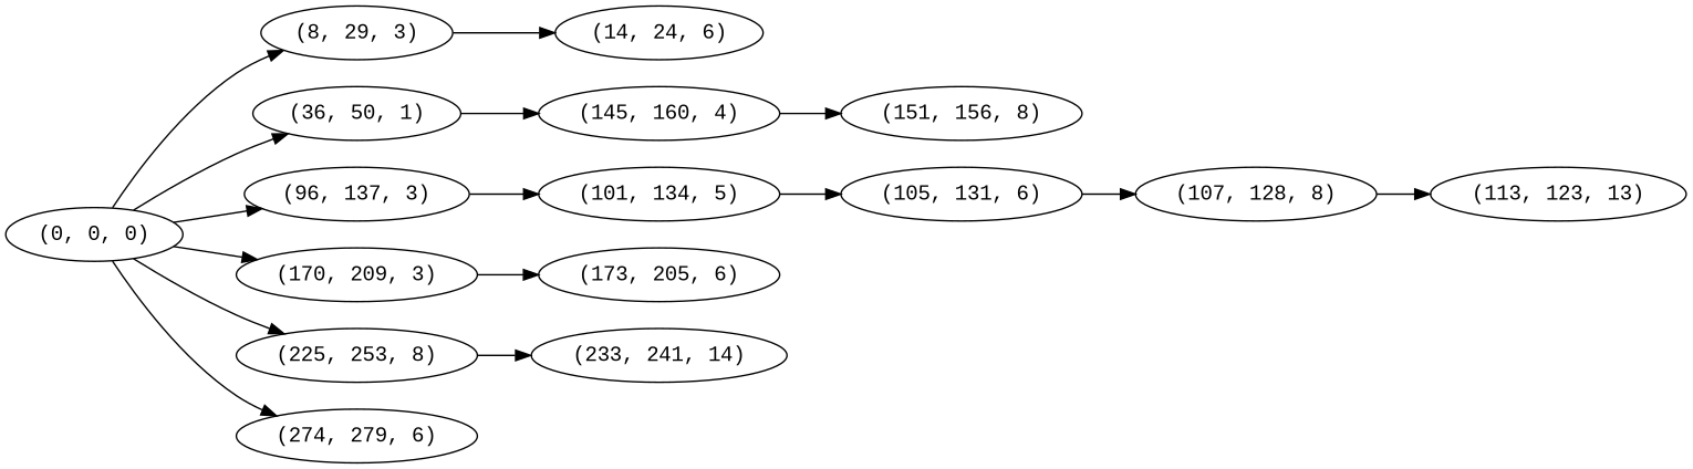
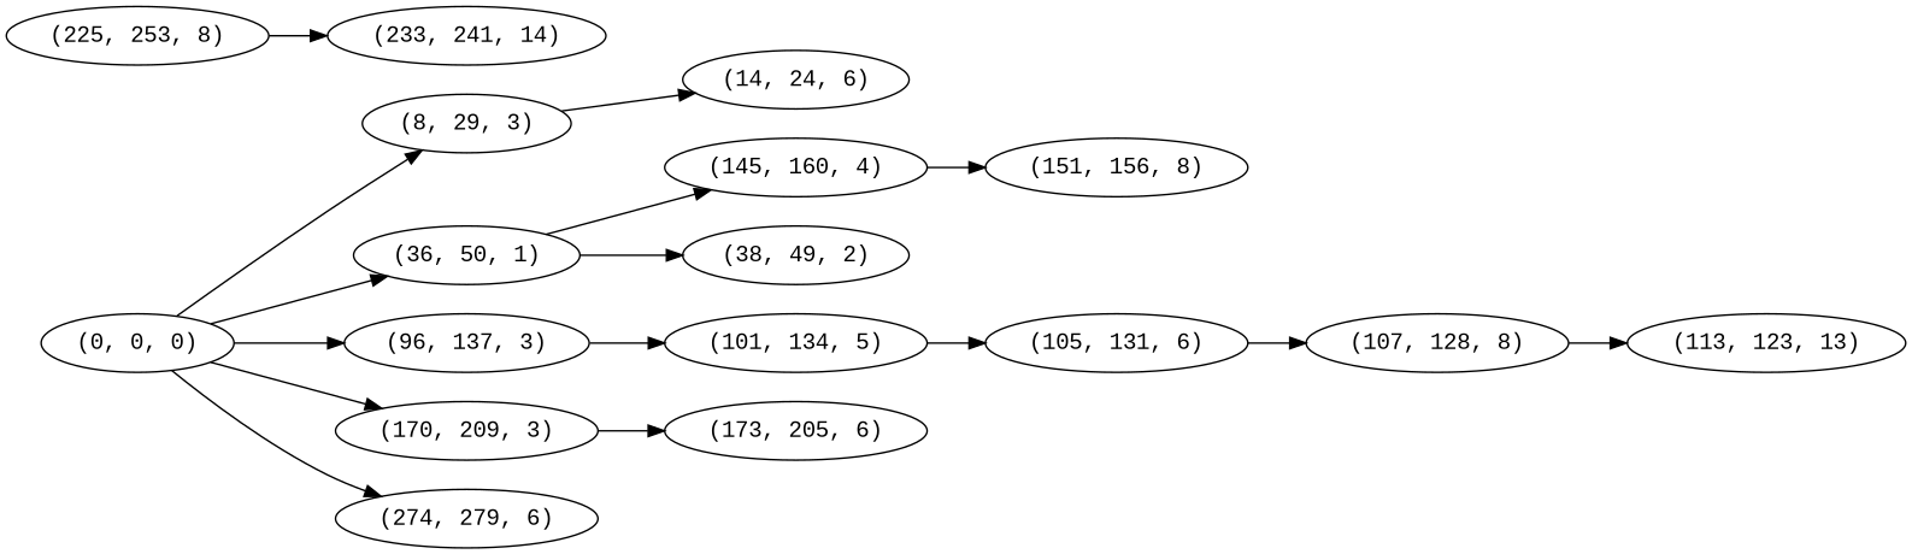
  digraph {
    fontname="Liberation Mono"
    rankdir=LR
    node [fontname="Liberation Mono"]
    edge [fontname="Liberation Mono"]
    "(0, 0, 0)"
    "(8, 29, 3)"
    "(36, 50, 1)"
    "(96, 137, 3)"
    "(170, 209, 3)"
    "(225, 253, 8)"
    "(274, 279, 6)"
    "(14, 24, 6)"
    "(145, 160, 4)"
+   "(38, 49, 2)"
    "(101, 134, 5)"
    "(151, 156, 8)"
    "(173, 205, 6)"
    "(233, 241, 14)"
    "(105, 131, 6)"
    "(107, 128, 8)"
    n17 [label="(113, 123, 13)"]
    "(0, 0, 0)" -> "(8, 29, 3)"
    "(0, 0, 0)" -> "(36, 50, 1)"
    "(0, 0, 0)" -> "(96, 137, 3)"
    "(0, 0, 0)" -> "(170, 209, 3)"
-   "(0, 0, 0)" -> "(225, 253, 8)"
    "(0, 0, 0)" -> "(274, 279, 6)"
    "(8, 29, 3)" -> "(14, 24, 6)"
    "(36, 50, 1)" -> "(145, 160, 4)"
+   "(36, 50, 1)" -> "(38, 49, 2)"
    "(96, 137, 3)" -> "(101, 134, 5)"
    "(170, 209, 3)" -> "(173, 205, 6)"
    "(225, 253, 8)" -> "(233, 241, 14)"
    "(145, 160, 4)" -> "(151, 156, 8)"
    "(101, 134, 5)" -> "(105, 131, 6)"
    "(105, 131, 6)" -> "(107, 128, 8)"
    "(107, 128, 8)" -> n17
  }
